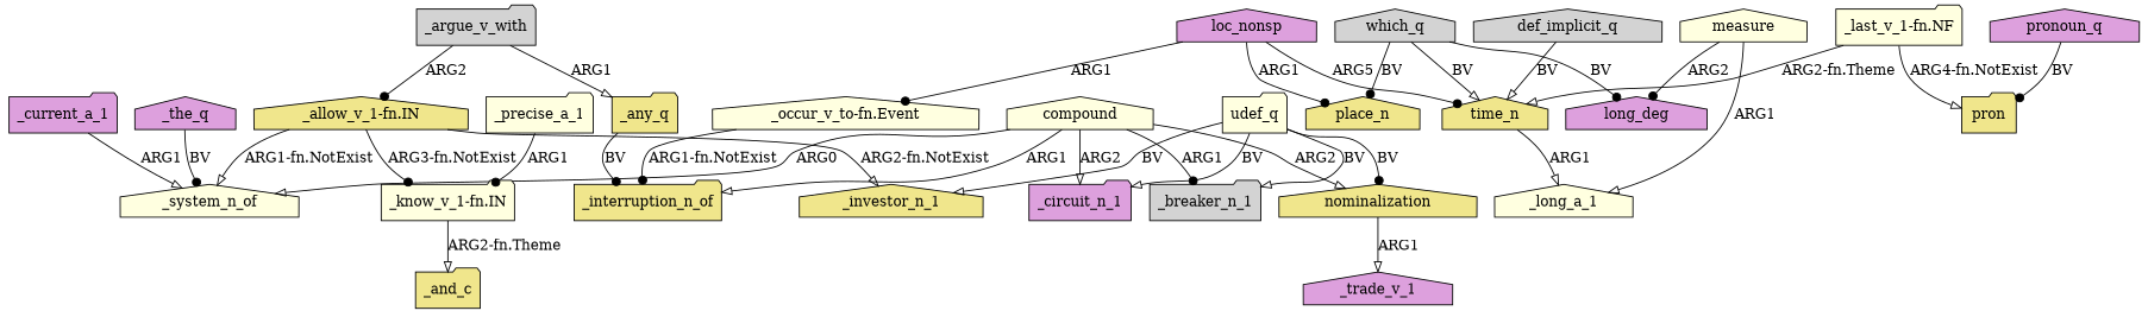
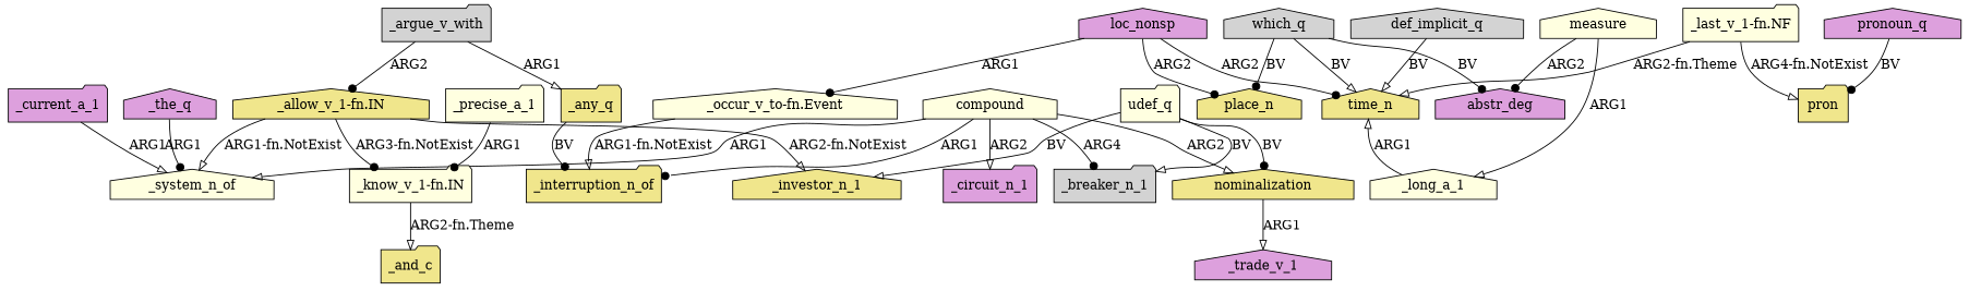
  digraph {
    node [fillcolor=khaki shape=house style=filled]
    edge [arrowhead=onormal]
    _any_q [shape=folder]
    _interruption_n_of [shape=folder]
    compound [fillcolor=lightyellow]
    _system_n_of [fillcolor=lightyellow]
    _breaker_n_1 [fillcolor=lightgrey shape=folder]
    _circuit_n_1 [fillcolor=plum shape=folder]
    nominalization
    _trade_v_1 [fillcolor=plum]
    measure [fillcolor=lightyellow]
-   abstr_deg [fillcolor=plum label=long_deg]
+   abstr_deg [fillcolor=plum]
    _long_a_1 [fillcolor=lightyellow]
    time_n
    udef_q [fillcolor=lightyellow shape=folder]
    _investor_n_1
    "_allow_v_1-fn.IN"
    "_know_v_1-fn.IN" [fillcolor=lightyellow shape=folder]
    _and_c [shape=folder]
    loc_nonsp [fillcolor=plum]
    "_occur_v_to-fn.Event" [fillcolor=lightyellow]
    place_n
    "_last_v_1-fn.NF" [fillcolor=lightyellow shape=folder]
    pron [shape=folder]
    which_q [fillcolor=lightgrey]
    _precise_a_1 [fillcolor=lightyellow shape=folder]
    _argue_v_with [fillcolor=lightgrey shape=folder]
    pronoun_q [fillcolor=plum]
    _current_a_1 [fillcolor=plum shape=folder]
    _the_q [fillcolor=plum]
    def_implicit_q [fillcolor=lightgrey]
    _any_q -> _interruption_n_of [arrowhead=dot label=BV]
-   compound -> _interruption_n_of [label=ARG1]
-   compound -> _system_n_of [label=ARG0]
-   compound -> _breaker_n_1 [arrowhead=dot label=ARG1]
+   compound -> _interruption_n_of [arrowhead=dot label=ARG1]
+   compound -> _system_n_of [label=ARG1]
+   compound -> _breaker_n_1 [arrowhead=dot label=ARG4]
    compound -> _circuit_n_1 [label=ARG2]
    compound -> nominalization [label=ARG2]
    nominalization -> _trade_v_1 [label=ARG1]
    measure -> abstr_deg [arrowhead=dot label=ARG2]
    measure -> _long_a_1 [label=ARG1]
-   time_n -> _long_a_1 [label=ARG1]
+   _long_a_1 -> time_n [label=ARG1]
    udef_q -> _breaker_n_1 [label=BV]
-   udef_q -> _circuit_n_1 [label=BV]
    udef_q -> nominalization [arrowhead=dot label=BV]
    udef_q -> _investor_n_1 [label=BV]
    "_allow_v_1-fn.IN" -> _system_n_of [label="ARG1-fn.NotExist"]
    "_allow_v_1-fn.IN" -> _investor_n_1 [label="ARG2-fn.NotExist"]
    "_allow_v_1-fn.IN" -> "_know_v_1-fn.IN" [arrowhead=dot label="ARG3-fn.NotExist"]
    "_know_v_1-fn.IN" -> _and_c [label="ARG2-fn.Theme"]
-   loc_nonsp -> time_n [arrowhead=dot label=ARG5]
+   loc_nonsp -> time_n [arrowhead=dot label=ARG2]
    loc_nonsp -> "_occur_v_to-fn.Event" [arrowhead=dot label=ARG1]
-   loc_nonsp -> place_n [arrowhead=dot label=ARG1]
-   "_occur_v_to-fn.Event" -> _interruption_n_of [arrowhead=dot label="ARG1-fn.NotExist"]
+   loc_nonsp -> place_n [arrowhead=dot label=ARG2]
+   "_occur_v_to-fn.Event" -> _interruption_n_of [label="ARG1-fn.NotExist"]
    "_last_v_1-fn.NF" -> time_n [label="ARG2-fn.Theme"]
    "_last_v_1-fn.NF" -> pron [label="ARG4-fn.NotExist"]
    which_q -> abstr_deg [arrowhead=dot label=BV]
    which_q -> time_n [label=BV]
    which_q -> place_n [arrowhead=dot label=BV]
    _precise_a_1 -> "_know_v_1-fn.IN" [arrowhead=dot label=ARG1]
    _argue_v_with -> _any_q [label=ARG1]
    _argue_v_with -> "_allow_v_1-fn.IN" [arrowhead=dot label=ARG2]
    pronoun_q -> pron [arrowhead=dot label=BV]
    _current_a_1 -> _system_n_of [label=ARG1]
-   _the_q -> _system_n_of [arrowhead=dot label=BV]
+   _the_q -> _system_n_of [arrowhead=dot label=ARG1]
    def_implicit_q -> time_n [label=BV]
  }
